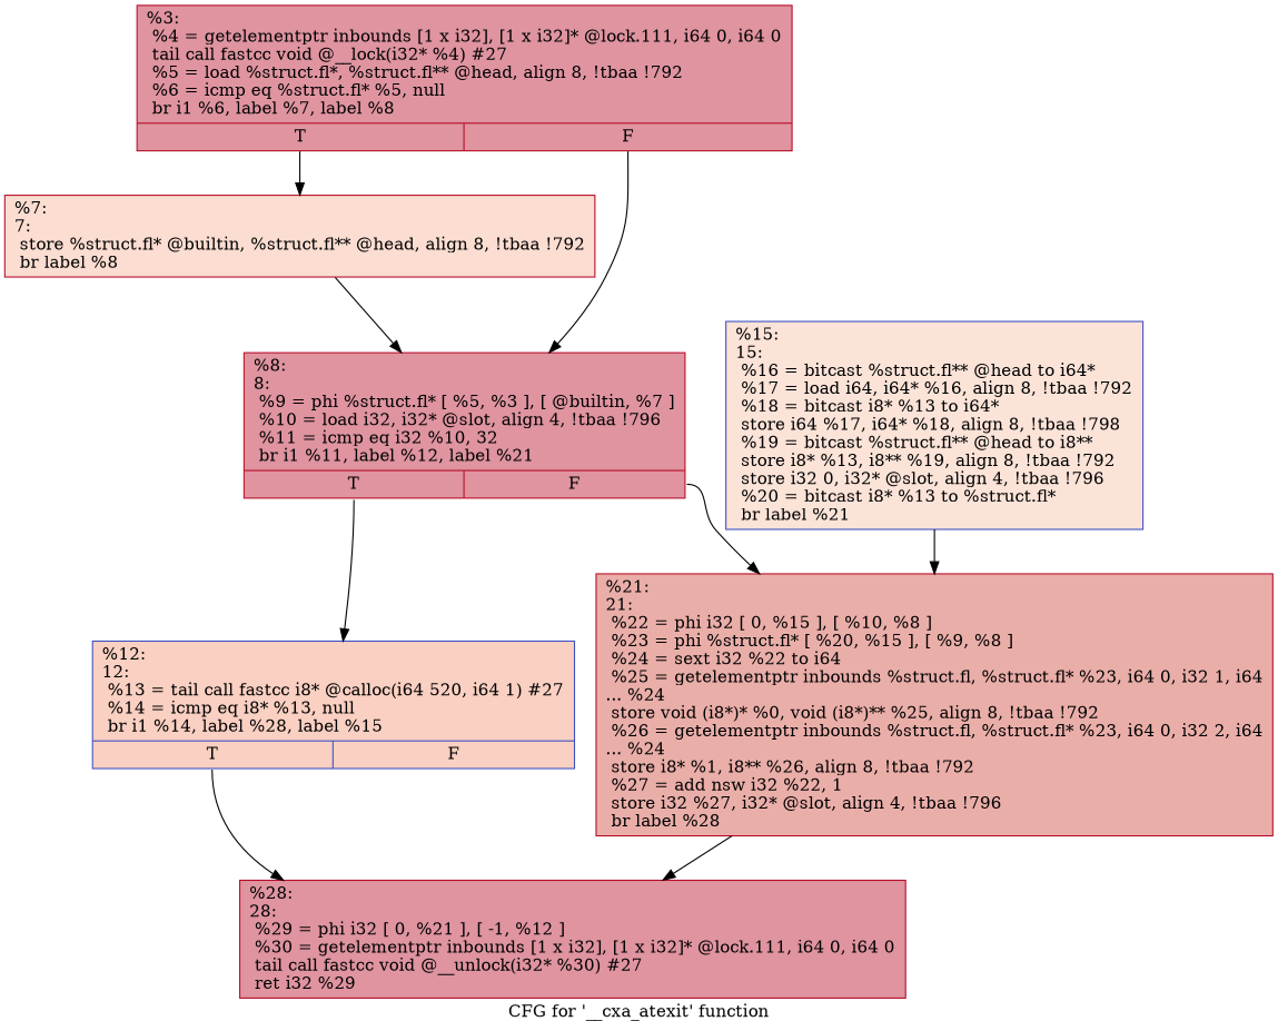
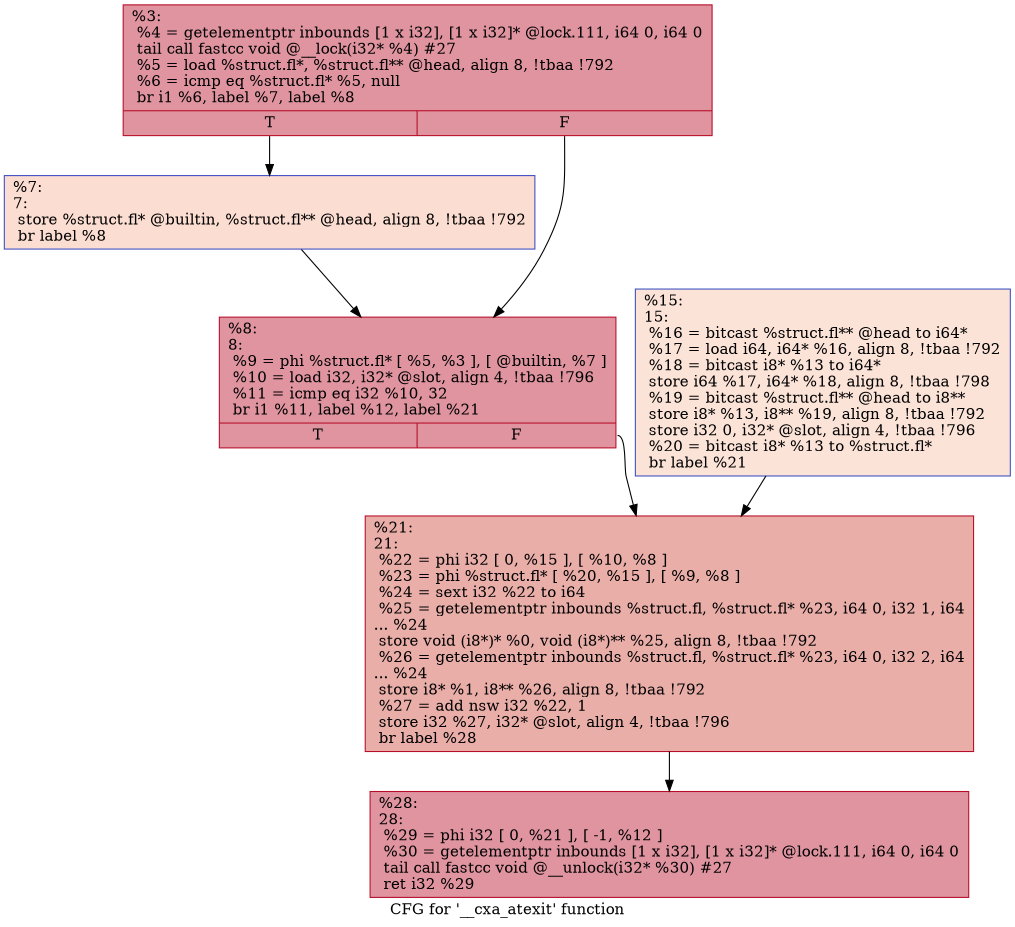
  digraph {
    label="CFG for '__cxa_atexit' function"
    node [color="#b70d28ff" fillcolor="#b70d2870" shape=record style=filled]
    n1 [label="{%3:\l  %4 = getelementptr inbounds [1 x i32], [1 x i32]* @lock.111, i64 0, i64 0\l  tail call fastcc void @__lock(i32* %4) #27\l  %5 = load %struct.fl*, %struct.fl** @head, align 8, !tbaa !792\l  %6 = icmp eq %struct.fl* %5, null\l  br i1 %6, label %7, label %8\l|{<s0>T|<s1>F}}"]
-   n2 [fillcolor="#f7b39670" label="{%7:\l7:                                                \l  store %struct.fl* @builtin, %struct.fl** @head, align 8, !tbaa !792\l  br label %8\l}"]
+   n2 [color="#3d50c3ff" fillcolor="#f7b39670" label="{%7:\l7:                                                \l  store %struct.fl* @builtin, %struct.fl** @head, align 8, !tbaa !792\l  br label %8\l}"]
    n3 [label="{%8:\l8:                                                \l  %9 = phi %struct.fl* [ %5, %3 ], [ @builtin, %7 ]\l  %10 = load i32, i32* @slot, align 4, !tbaa !796\l  %11 = icmp eq i32 %10, 32\l  br i1 %11, label %12, label %21\l|{<s0>T|<s1>F}}"]
-   n4 [color="#3d50c3ff" fillcolor="#f3947570" label="{%12:\l12:                                               \l  %13 = tail call fastcc i8* @calloc(i64 520, i64 1) #27\l  %14 = icmp eq i8* %13, null\l  br i1 %14, label %28, label %15\l|{<s0>T|<s1>F}}"]
    n5 [fillcolor="#d0473d70" label="{%21:\l21:                                               \l  %22 = phi i32 [ 0, %15 ], [ %10, %8 ]\l  %23 = phi %struct.fl* [ %20, %15 ], [ %9, %8 ]\l  %24 = sext i32 %22 to i64\l  %25 = getelementptr inbounds %struct.fl, %struct.fl* %23, i64 0, i32 1, i64\l... %24\l  store void (i8*)* %0, void (i8*)** %25, align 8, !tbaa !792\l  %26 = getelementptr inbounds %struct.fl, %struct.fl* %23, i64 0, i32 2, i64\l... %24\l  store i8* %1, i8** %26, align 8, !tbaa !792\l  %27 = add nsw i32 %22, 1\l  store i32 %27, i32* @slot, align 4, !tbaa !796\l  br label %28\l}"]
    n6 [label="{%28:\l28:                                               \l  %29 = phi i32 [ 0, %21 ], [ -1, %12 ]\l  %30 = getelementptr inbounds [1 x i32], [1 x i32]* @lock.111, i64 0, i64 0\l  tail call fastcc void @__unlock(i32* %30) #27\l  ret i32 %29\l}"]
    n7 [color="#3d50c3ff" fillcolor="#f6bfa670" label="{%15:\l15:                                               \l  %16 = bitcast %struct.fl** @head to i64*\l  %17 = load i64, i64* %16, align 8, !tbaa !792\l  %18 = bitcast i8* %13 to i64*\l  store i64 %17, i64* %18, align 8, !tbaa !798\l  %19 = bitcast %struct.fl** @head to i8**\l  store i8* %13, i8** %19, align 8, !tbaa !792\l  store i32 0, i32* @slot, align 4, !tbaa !796\l  %20 = bitcast i8* %13 to %struct.fl*\l  br label %21\l}"]
    n1 -> n2 [tailport=s0]
    n1 -> n3 [tailport=s1]
    n2 -> n3
-   n3 -> n4 [tailport=s0]
    n3 -> n5 [tailport=s1]
-   n4 -> n6 [tailport=s0]
    n5 -> n6
    n7 -> n5
  }
